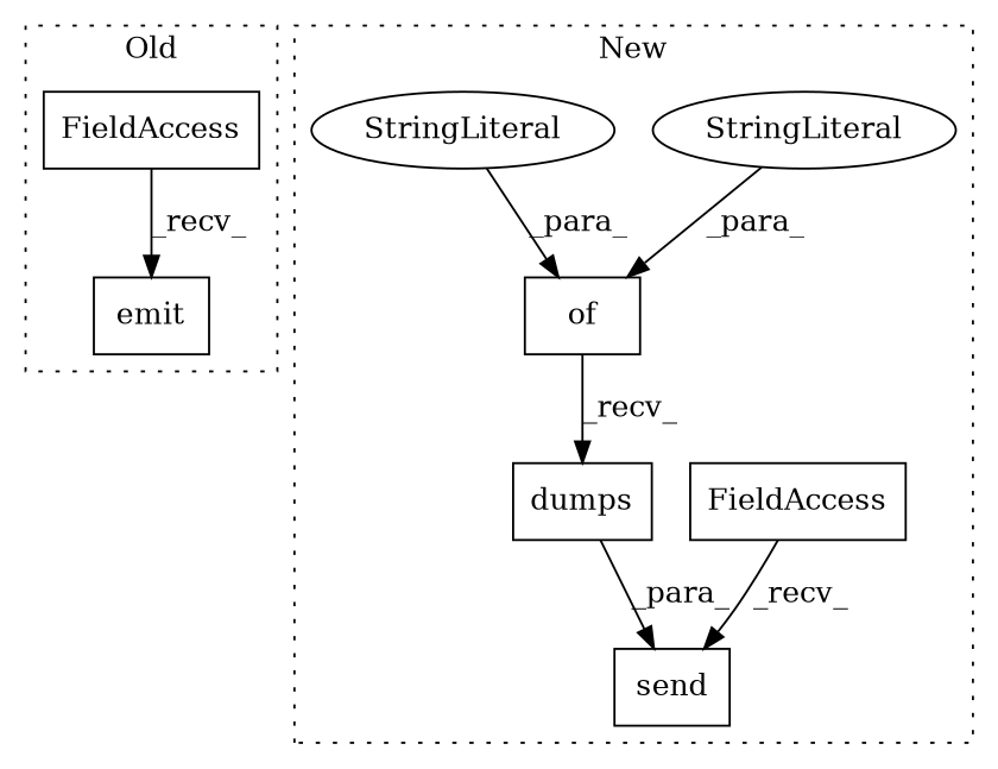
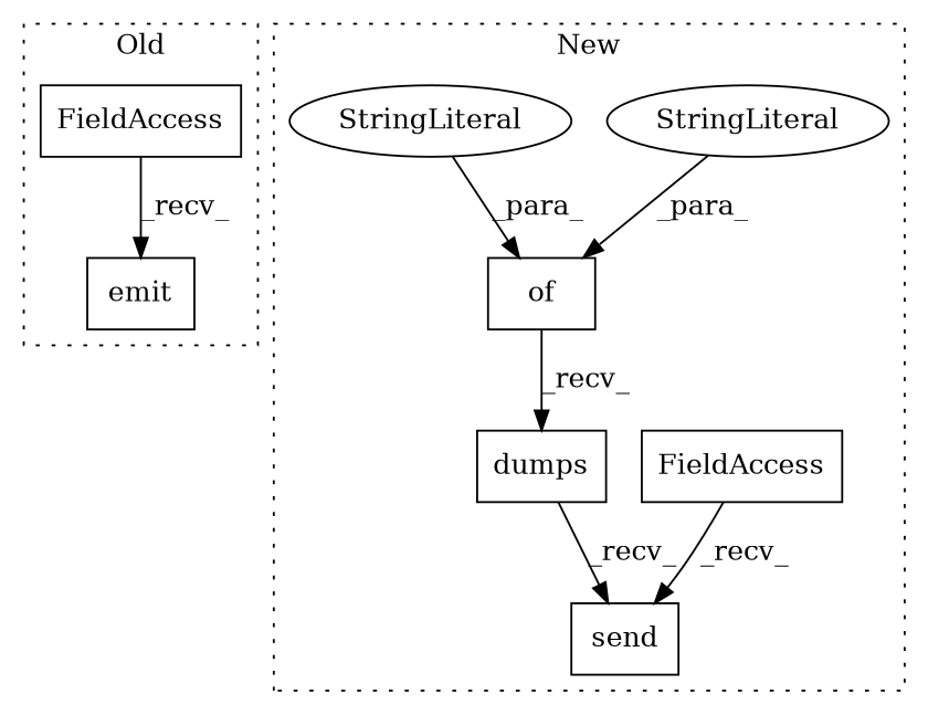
  digraph {
    node [a=32 l="5,1" shape=box]
    n1 [label=emit s="4197,4262"]
    n2 [a=22 l=13 label=FieldAccess s=4183]
    n3 [l="3,1" label=of s="4269,4349"]
    n4 [l="6,1" label=dumps s="4259,4350"]
    n5 [a=45 l=6 label=StringLiteral s=4272 shape=ellipse]
    n6 [label=send s="4249,4351"]
    n7 [a=22 l=7 label=FieldAccess s=4241]
    n8 [a=45 l=9 label=StringLiteral s=4293 shape=ellipse]
    subgraph cluster_1 {
      label=Old
      style=dotted
      n1
      n2
    }
    subgraph cluster_2 {
      label=New
      style=dotted
      n3
      n4
      n5
      n6
      n7
      n8
    }
    n2 -> n1 [label=_recv_]
    n3 -> n4 [label=_recv_]
-   n4 -> n6 [label=_para_]
+   n4 -> n6 [label=_recv_]
    n5 -> n3 [label=_para_]
    n7 -> n6 [label=_recv_]
    n8 -> n3 [label=_para_]
  }
